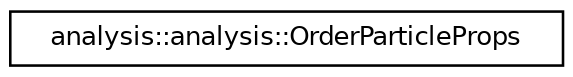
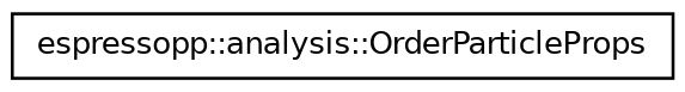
  digraph {
    rankdir=LR
-   n1 [color=black fillcolor=white fontname=Helvetica fontsize=10 height=0.2 label="analysis::analysis::OrderParticleProps" shape=record style=filled width=0.4]
+   n1 [color=black fillcolor=white fontname=Helvetica fontsize=10 height=0.2 label="espressopp::analysis::OrderParticleProps" shape=record style=filled width=0.4]
  }
